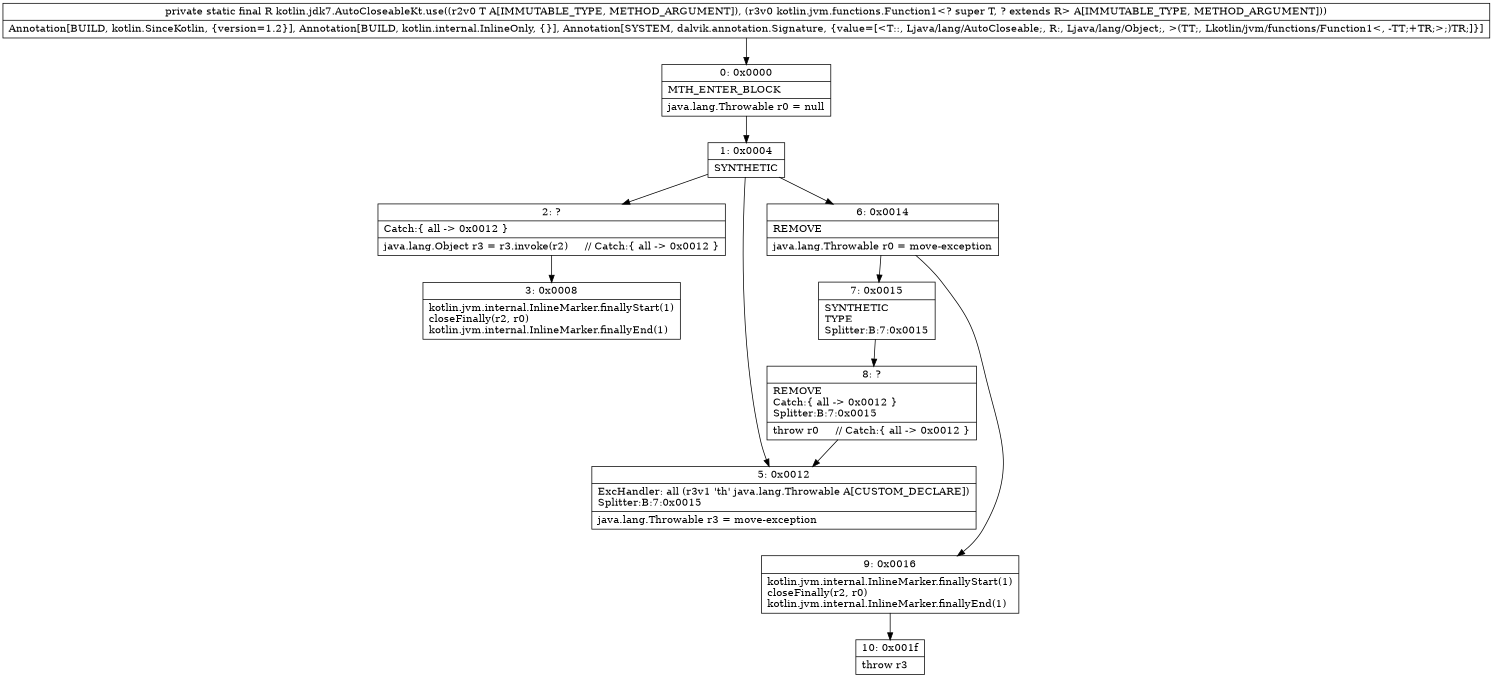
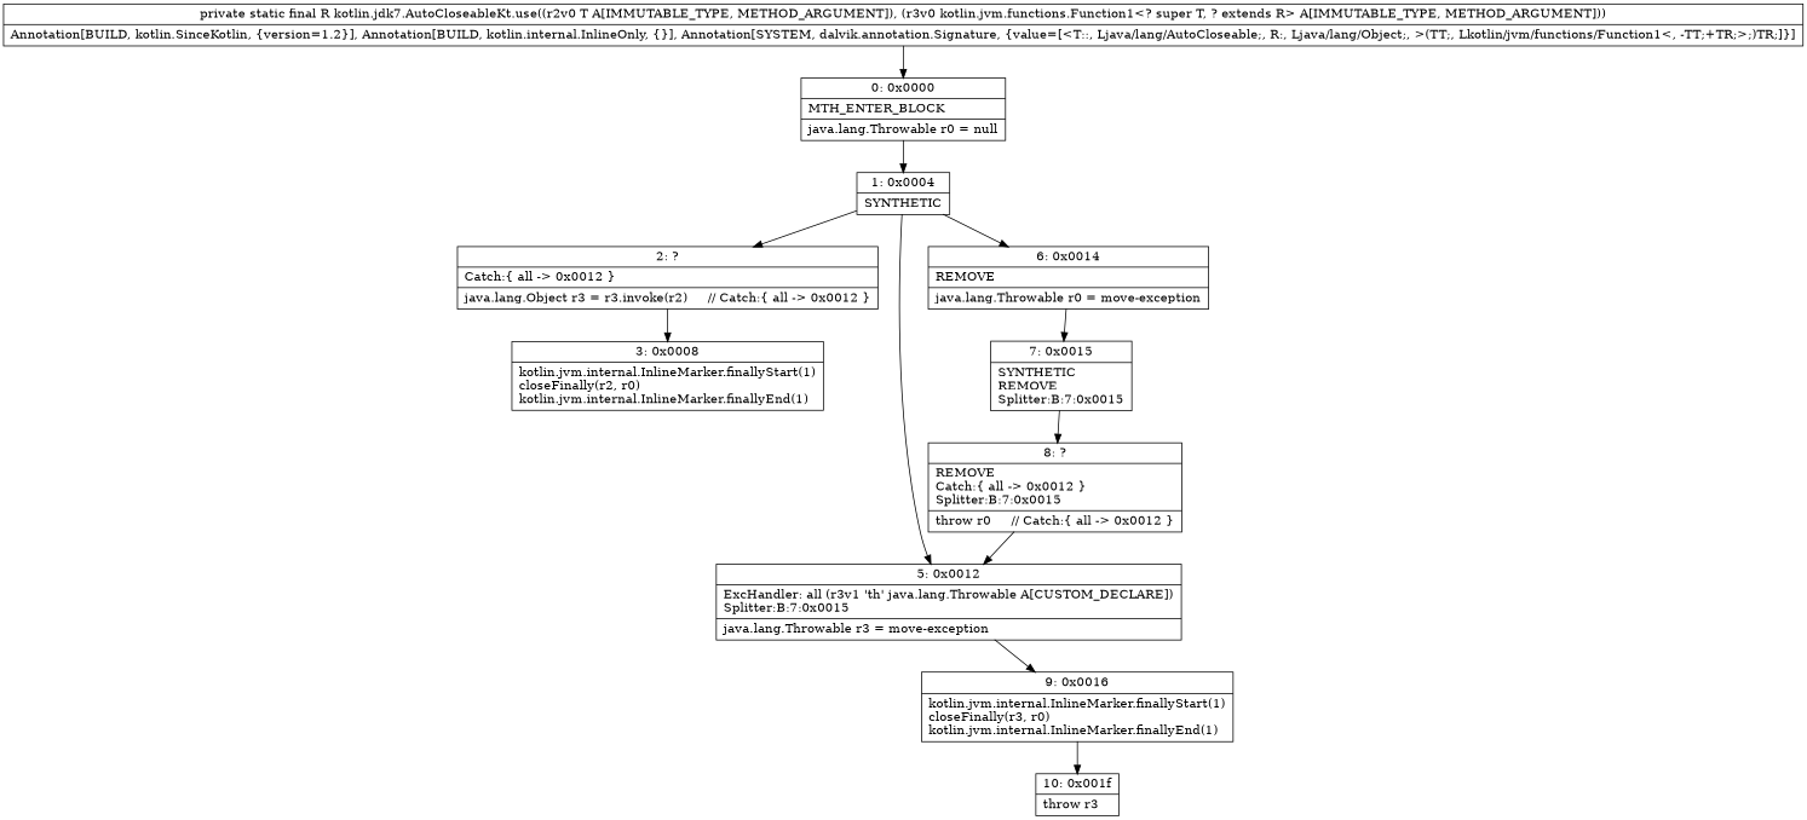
  digraph {
    node [shape=record]
    n1 [label="{0\:\ 0x0000|MTH_ENTER_BLOCK\l|java.lang.Throwable r0 = null\l}"]
    n2 [label="{1\:\ 0x0004|SYNTHETIC\l}"]
    n3 [label="{2\:\ ?|Catch:\{ all \-\> 0x0012 \}\l|java.lang.Object r3 = r3.invoke(r2)     \/\/ Catch:\{ all \-\> 0x0012 \}\l}"]
    n4 [label="{6\:\ 0x0014|REMOVE\l|java.lang.Throwable r0 = move\-exception\l}"]
    n5 [label="{5\:\ 0x0012|ExcHandler: all (r3v1 'th' java.lang.Throwable A[CUSTOM_DECLARE])\lSplitter:B:7:0x0015\l|java.lang.Throwable r3 = move\-exception\l}"]
    n6 [label="{3\:\ 0x0008|kotlin.jvm.internal.InlineMarker.finallyStart(1)\lcloseFinally(r2, r0)\lkotlin.jvm.internal.InlineMarker.finallyEnd(1)\l}"]
-   n7 [label="{7\:\ 0x0015|SYNTHETIC\lTYPE\lSplitter:B:7:0x0015\l}"]
-   n8 [label="{9\:\ 0x0016|kotlin.jvm.internal.InlineMarker.finallyStart(1)\lcloseFinally(r2, r0)\lkotlin.jvm.internal.InlineMarker.finallyEnd(1)\l}"]
+   n7 [label="{7\:\ 0x0015|SYNTHETIC\lREMOVE\lSplitter:B:7:0x0015\l}"]
+   n8 [label="{9\:\ 0x0016|kotlin.jvm.internal.InlineMarker.finallyStart(1)\lcloseFinally(r3, r0)\lkotlin.jvm.internal.InlineMarker.finallyEnd(1)\l}"]
    n9 [label="{10\:\ 0x001f|throw r3\l}"]
    n10 [label="{8\:\ ?|REMOVE\lCatch:\{ all \-\> 0x0012 \}\lSplitter:B:7:0x0015\l|throw r0     \/\/ Catch:\{ all \-\> 0x0012 \}\l}"]
    n11 [label="{private static final R kotlin.jdk7.AutoCloseableKt.use((r2v0 T A[IMMUTABLE_TYPE, METHOD_ARGUMENT]), (r3v0 kotlin.jvm.functions.Function1\<? super T, ? extends R\> A[IMMUTABLE_TYPE, METHOD_ARGUMENT]))  | Annotation[BUILD, kotlin.SinceKotlin, \{version=1.2\}], Annotation[BUILD, kotlin.internal.InlineOnly, \{\}], Annotation[SYSTEM, dalvik.annotation.Signature, \{value=[\<T::, Ljava\/lang\/AutoCloseable;, R:, Ljava\/lang\/Object;, \>(TT;, Lkotlin\/jvm\/functions\/Function1\<, \-TT;+TR;\>;)TR;]\}]\l}"]
    n1 -> n2
    n2 -> n3
    n2 -> n4
    n2 -> n5
    n3 -> n6
    n4 -> n7
-   n4 -> n8
+   n5 -> n8
    n7 -> n10
    n8 -> n9
    n10 -> n5
    n11 -> n1
  }
